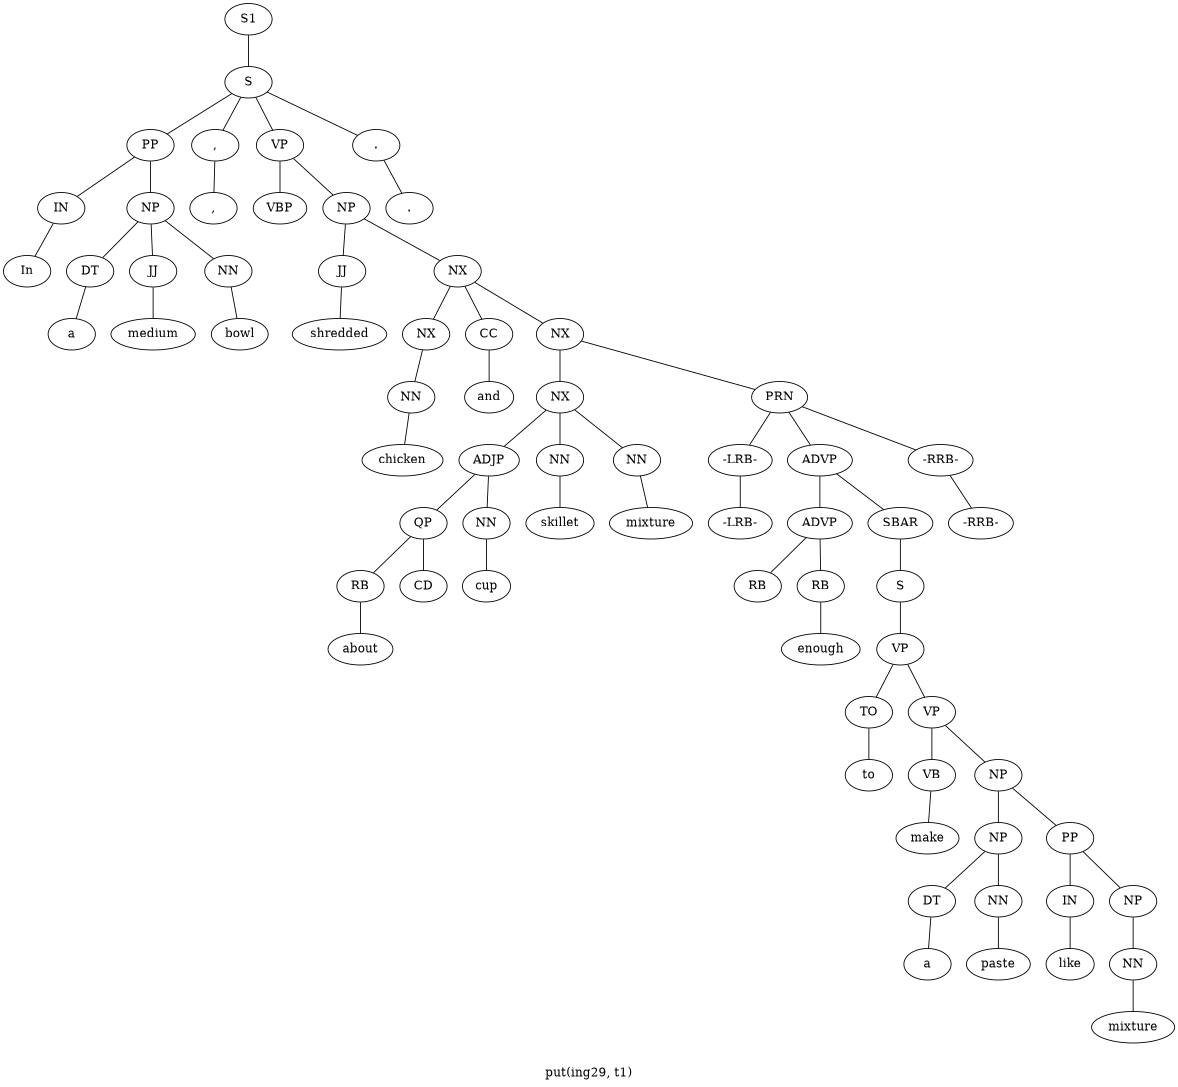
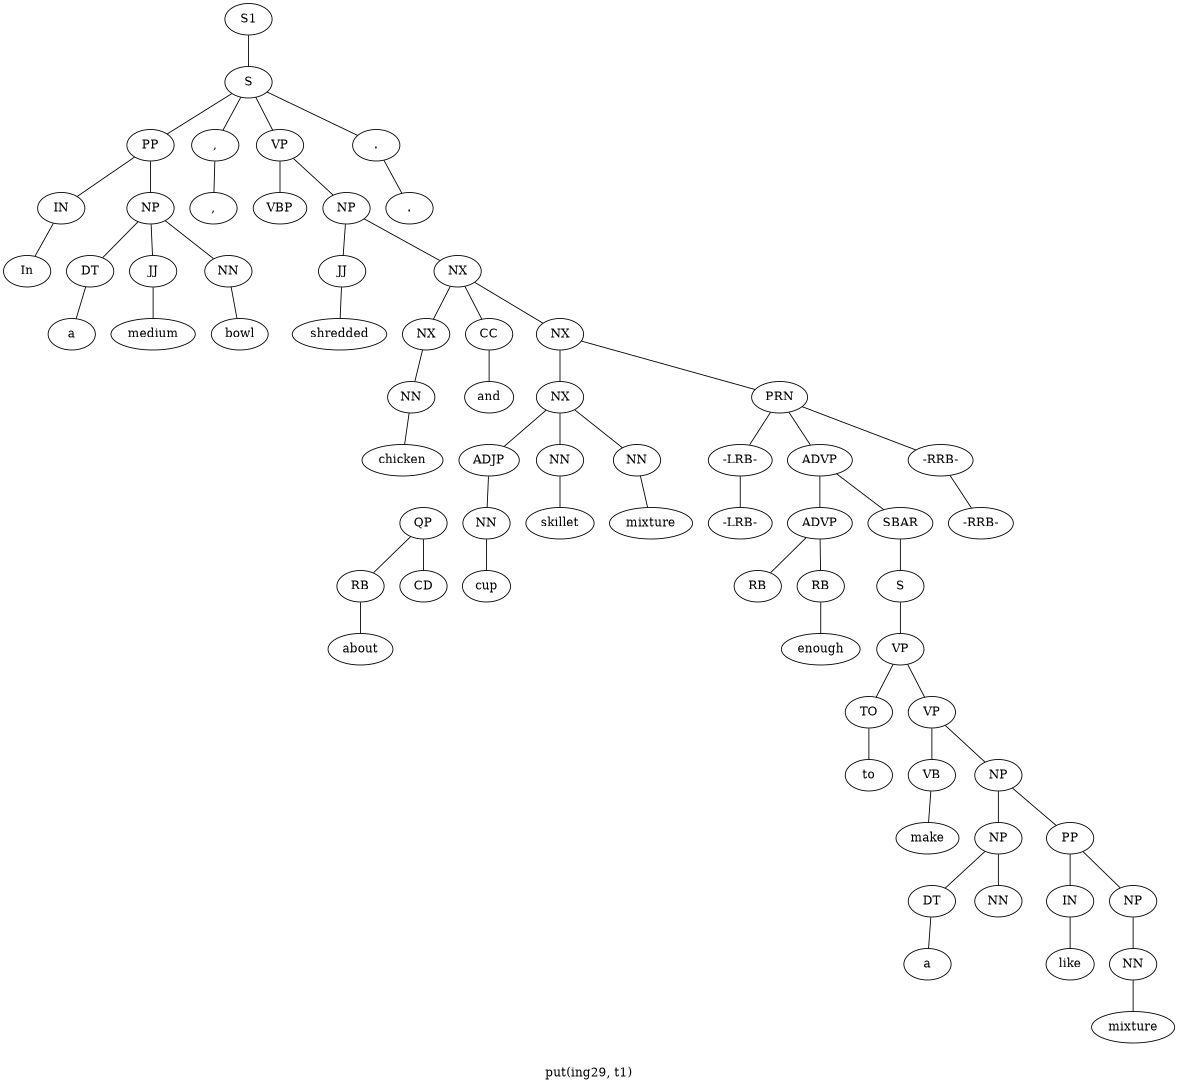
  graph {
    label="put(ing29, t1)"
    n1 [label=S1]
    n2 [label=S]
    n3 [label=PP]
    n4 [label=","]
    n5 [label=VP]
    n6 [label="."]
    n7 [label=IN]
    n8 [label=NP]
    n9 [label=","]
    n10 [label=VBP]
    n11 [label=NP]
    n12 [label="."]
    n13 [label=In]
    n14 [label=DT]
    n15 [label=JJ]
    n16 [label=NN]
    n17 [label=a]
    n18 [label=medium]
    n19 [label=bowl]
    n20 [label=JJ]
    n21 [label=NX]
    n22 [label=shredded]
    n23 [label=NX]
    n24 [label=CC]
    n25 [label=NX]
    n26 [label=NN]
    n27 [label=and]
    n28 [label=NX]
    n29 [label=PRN]
    n30 [label=chicken]
    n31 [label=ADJP]
    n32 [label=NN]
    n33 [label=NN]
    n34 [label="-LRB-"]
    n35 [label=ADVP]
    n36 [label="-RRB-"]
    n37 [label=QP]
    n38 [label=NN]
    n39 [label=skillet]
    n40 [label=mixture]
    n41 [label=RB]
    n42 [label=CD]
    n43 [label=cup]
    n44 [label=about]
    n45 [label="-LRB-"]
    n46 [label=ADVP]
    n47 [label=SBAR]
    n48 [label="-RRB-"]
    n49 [label=RB]
    n50 [label=RB]
    n51 [label=S]
    n52 [label=enough]
    n53 [label=VP]
    n54 [label=TO]
    n55 [label=VP]
    n56 [label=to]
    n57 [label=VB]
    n58 [label=NP]
    n59 [label=make]
    n60 [label=NP]
    n61 [label=PP]
    n62 [label=DT]
    n63 [label=NN]
    n64 [label=IN]
    n65 [label=NP]
    n66 [label=a]
-   n67 [label=paste]
    n68 [label=like]
    n69 [label=NN]
    n70 [label=mixture]
    n1 -- n2
    n2 -- n3
    n2 -- n4
    n2 -- n5
    n2 -- n6
    n3 -- n7
    n3 -- n8
    n4 -- n9
    n5 -- n10
    n5 -- n11
    n6 -- n12
    n7 -- n13
    n8 -- n14
    n8 -- n15
    n8 -- n16
    n11 -- n20
    n11 -- n21
    n14 -- n17
    n15 -- n18
    n16 -- n19
    n20 -- n22
    n21 -- n23
    n21 -- n24
    n21 -- n25
    n23 -- n26
    n24 -- n27
    n25 -- n28
    n25 -- n29
    n26 -- n30
    n28 -- n31
    n28 -- n32
    n28 -- n33
    n29 -- n34
    n29 -- n35
    n29 -- n36
-   n31 -- n37
    n31 -- n38
    n32 -- n39
    n33 -- n40
    n34 -- n45
    n35 -- n46
    n35 -- n47
    n36 -- n48
    n37 -- n41
    n37 -- n42
    n38 -- n43
    n41 -- n44
    n46 -- n49
    n46 -- n50
    n47 -- n51
    n50 -- n52
    n51 -- n53
    n53 -- n54
    n53 -- n55
    n54 -- n56
    n55 -- n57
    n55 -- n58
    n57 -- n59
    n58 -- n60
    n58 -- n61
    n60 -- n62
    n60 -- n63
    n61 -- n64
    n61 -- n65
    n62 -- n66
-   n63 -- n67
    n64 -- n68
    n65 -- n69
    n69 -- n70
  }
